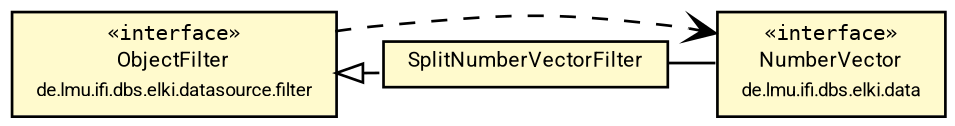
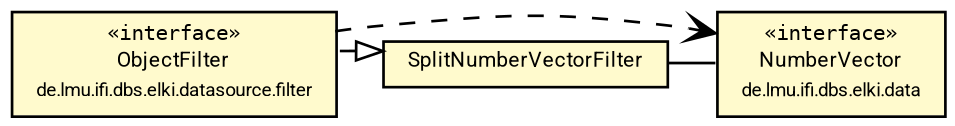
  digraph {
    fontname="DejaVu Sans Mono"
    nodesep=0.15
    rankdir=LR
    ranksep=0.25
    node [fontcolor=black fontname="DejaVu Sans Mono" fontsize=8 margin=0 shape=plaintext]
    edge [color=black fontname="DejaVu Sans Mono" fontsize=7 labelfontname=Roboto labelfontsize=7 style=dashed]
    n1 [height=0 label=<<table title="de.lmu.ifi.dbs.elki.data.NumberVector" border="0" cellborder="1" cellspacing="0" cellpadding="2" bgcolor="LemonChiffon" href="../../../data/NumberVector.html" target="_parent"> 		<tr><td><table border="0" cellspacing="0" cellpadding="1"> 		<tr><td align="center" balign="center"> &#171;interface&#187; </td></tr> 		<tr><td align="center" balign="center"> <font face="Roboto">NumberVector</font> </td></tr> 		<tr><td align="center" balign="center"> <font face="Roboto" point-size="7.0">de.lmu.ifi.dbs.elki.data</font> </td></tr> 		</table></td></tr> 		</table>> width=0]
    n2 [height=0 label=<<table title="de.lmu.ifi.dbs.elki.datasource.filter.ObjectFilter" border="0" cellborder="1" cellspacing="0" cellpadding="2" bgcolor="LemonChiffon" href="../ObjectFilter.html" target="_parent"> 		<tr><td><table border="0" cellspacing="0" cellpadding="1"> 		<tr><td align="center" balign="center"> &#171;interface&#187; </td></tr> 		<tr><td align="center" balign="center"> <font face="Roboto">ObjectFilter</font> </td></tr> 		<tr><td align="center" balign="center"> <font face="Roboto" point-size="7.0">de.lmu.ifi.dbs.elki.datasource.filter</font> </td></tr> 		</table></td></tr> 		</table>> width=0]
    n3 [height=0 label=<<table title="de.lmu.ifi.dbs.elki.datasource.filter.typeconversions.SplitNumberVectorFilter" border="0" cellborder="1" cellspacing="0" cellpadding="2" bgcolor="lemonChiffon" href="SplitNumberVectorFilter.html" target="_parent"> 		<tr><td><table border="0" cellspacing="0" cellpadding="1"> 		<tr><td align="center" balign="center"> <font face="Roboto">SplitNumberVectorFilter</font> </td></tr> 		</table></td></tr> 		</table>> width=0]
    n2 -> n1 [arrowhead=open weight=0]
-   n2 -> n3 [arrowtail=empty dir=back weight=9]
+   n3 -> n2 [arrowtail=empty dir=back weight=9]
    n3 -> n1 [arrowhead=none weight=2 style=""]
  }
